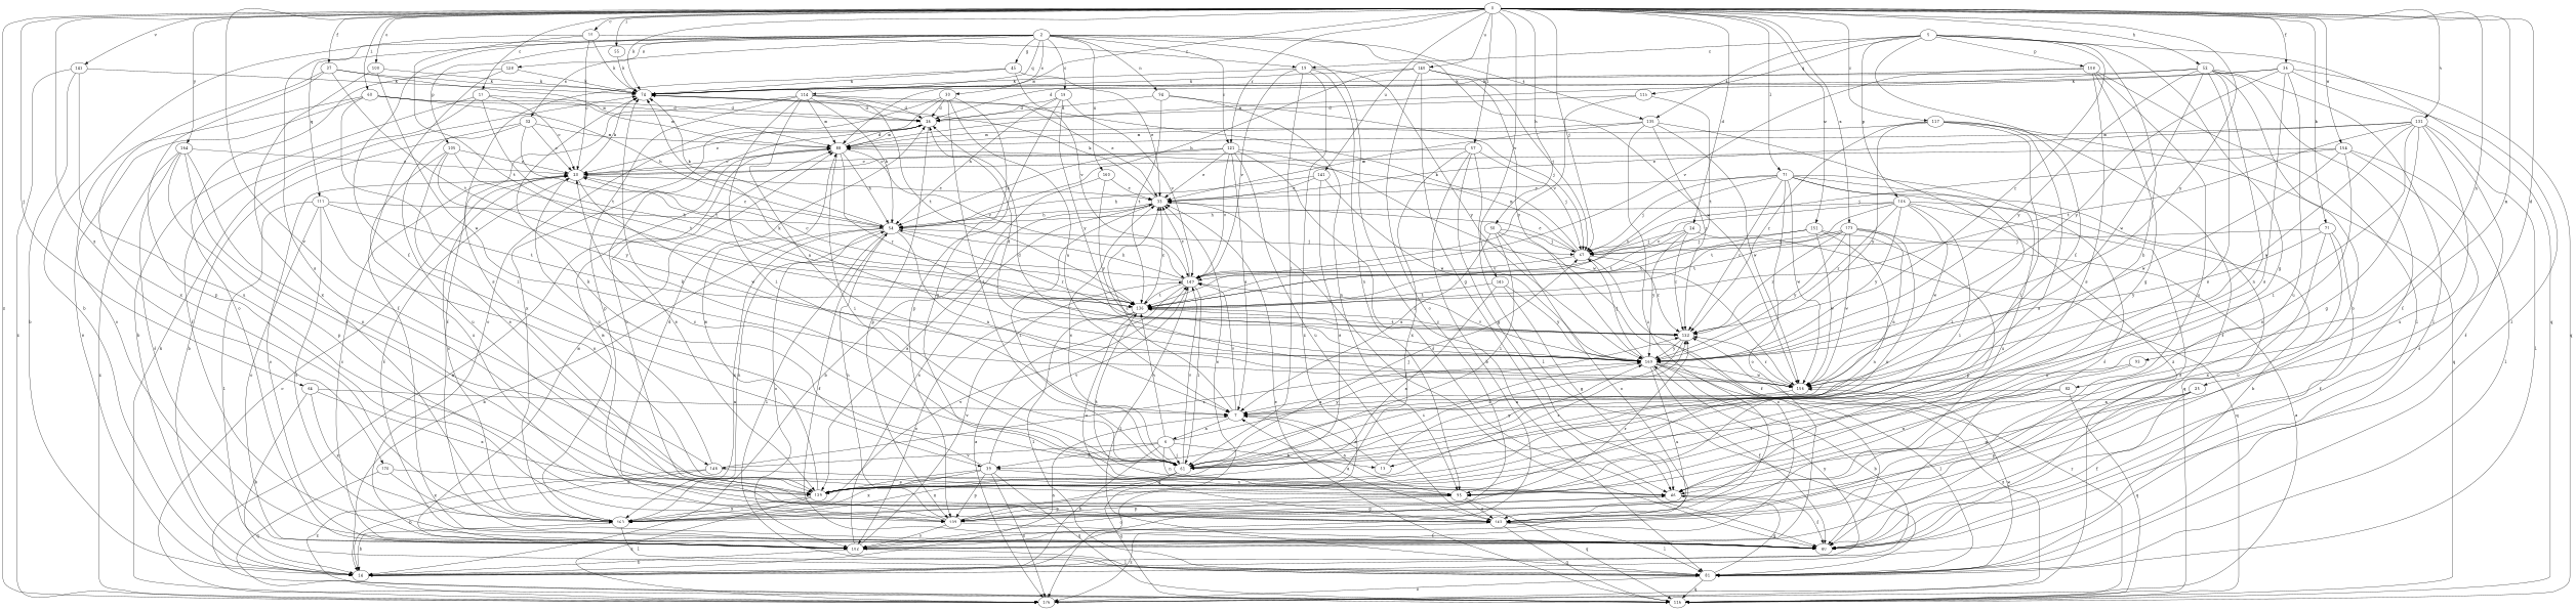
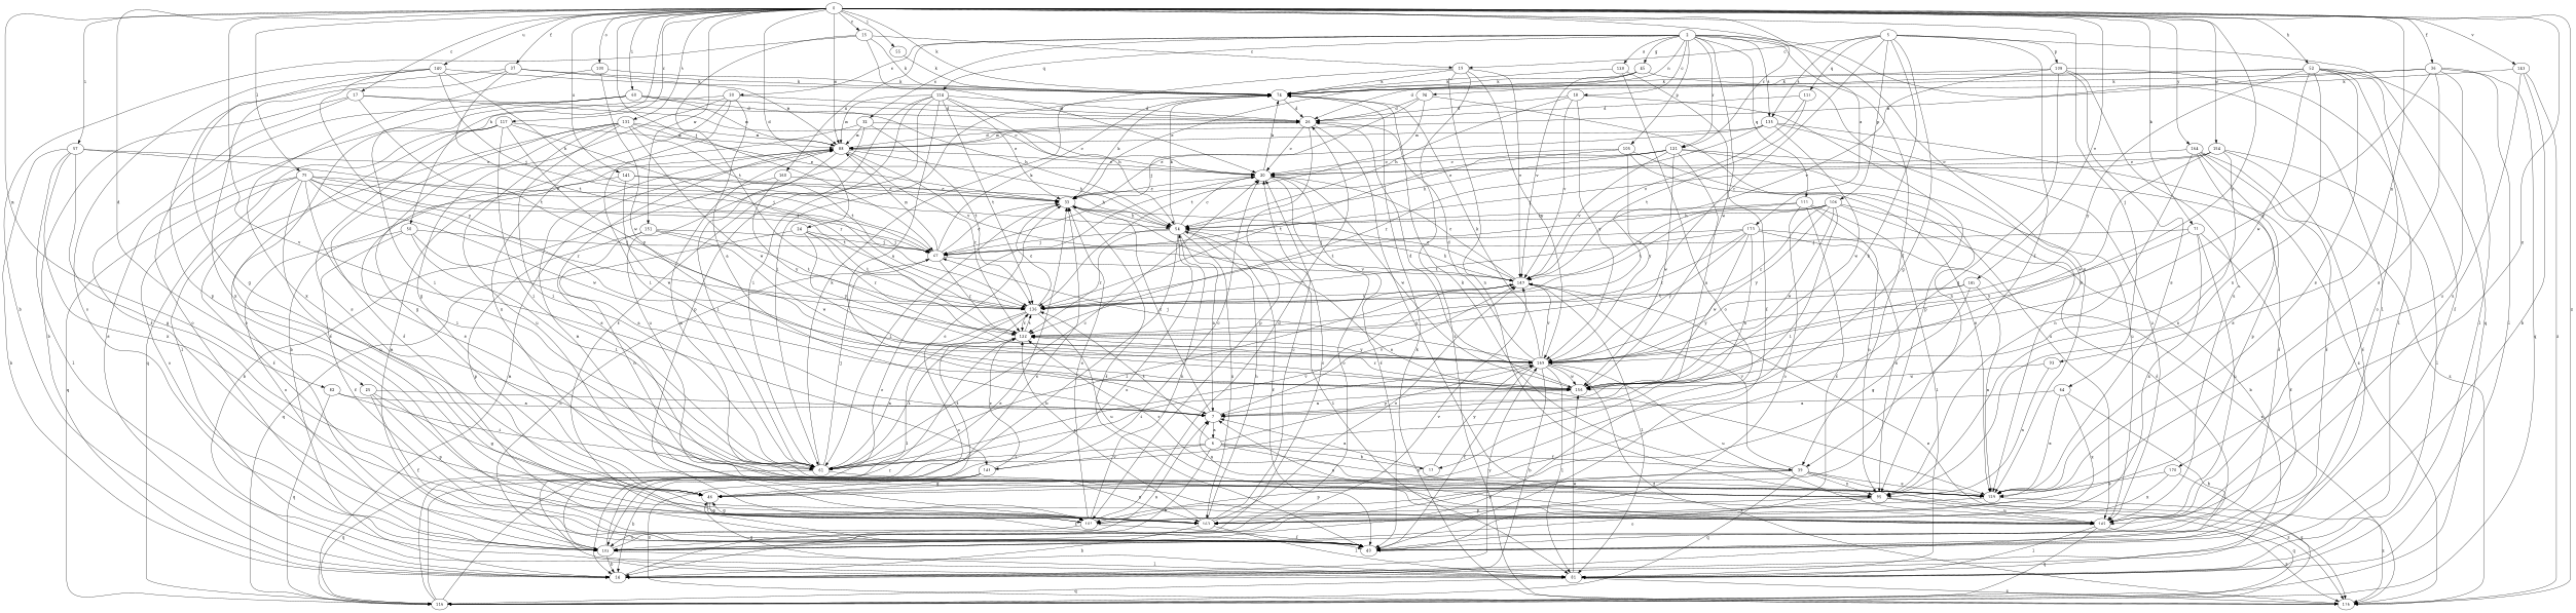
  strict digraph {
    fontname="Courier Prime"
    node [fontname="Courier Prime"]
    edge [fontname="Courier Prime"]
    0
    15
    17
    24
    25
    36
    37
    50
    52
    55
    57
    60
    64
    67
    71
    74
    79
    82
    88
    93
    100
    117
    121
    131
    140
    141
    143
    145
    148
    151
    154
    164
    169
    170
    173
    176
    19
    14
    136
    20
    26
    40
    116
    122
    46
    7
    109
    81
    129
    142
    163
    61
    102
    156
    95
    54
    33
    149
    2
    18
    30
    32
    39
    45
    94
    105
    111
    114
    128
    135
    160
    5
    13
    106
    108
    115
    6
    0 -> 15 [label=c]
    0 -> 17 [label=c]
    0 -> 24 [label=d]
    0 -> 25 [label=d]
    0 -> 36 [label=f]
    0 -> 37 [label=f]
    0 -> 50 [label=h]
    0 -> 52 [label=h]
    0 -> 55 [label=i]
    0 -> 57 [label=i]
    0 -> 60 [label=i]
    0 -> 64 [label=j]
    0 -> 67 [label=j]
    0 -> 71 [label=k]
    0 -> 74 [label=k]
    0 -> 79 [label=l]
    0 -> 82 [label=m]
    0 -> 88 [label=m]
    0 -> 93 [label=n]
    0 -> 100 [label=o]
    0 -> 117 [label=r]
    0 -> 121 [label=r]
    0 -> 131 [label=t]
    0 -> 140 [label=u]
    0 -> 141 [label=u]
    0 -> 143 [label=v]
    0 -> 145 [label=v]
    0 -> 148 [label=v]
    0 -> 151 [label=w]
    0 -> 154 [label=w]
    0 -> 164 [label=y]
    0 -> 169 [label=y]
    0 -> 170 [label=z]
    0 -> 173 [label=z]
    0 -> 176 [label=z]
    15 -> 74 [label=k]
    15 -> 19 [label=c]
    15 -> 14 [label=b]
    15 -> 136 [label=t]
    15 -> 20 [label=c]
    17 -> 14 [label=b]
    17 -> 136 [label=t]
    17 -> 20 [label=c]
    17 -> 26 [label=d]
    17 -> 40 [label=f]
    24 -> 67 [label=j]
    24 -> 169 [label=y]
    24 -> 136 [label=t]
    24 -> 116 [label=q]
    24 -> 122 [label=r]
    25 -> 40 [label=f]
    25 -> 46 [label=g]
    25 -> 7 [label=a]
    25 -> 109 [label=p]
    36 -> 74 [label=k]
    36 -> 88 [label=m]
    36 -> 169 [label=y]
    36 -> 116 [label=q]
    36 -> 81 [label=l]
    36 -> 129 [label=s]
    36 -> 142 [label=u]
    37 -> 74 [label=k]
    37 -> 88 [label=m]
    37 -> 136 [label=t]
    37 -> 109 [label=p]
    37 -> 163 [label=x]
    50 -> 67 [label=j]
    50 -> 40 [label=f]
    50 -> 7 [label=a]
    50 -> 61 [label=i]
    50 -> 102 [label=o]
    52 -> 74 [label=k]
    52 -> 169 [label=y]
    52 -> 26 [label=d]
    52 -> 40 [label=f]
    52 -> 81 [label=l]
    52 -> 129 [label=s]
    52 -> 102 [label=o]
    52 -> 156 [label=w]
    52 -> 95 [label=n]
    55 -> 74 [label=k]
    57 -> 67 [label=j]
    57 -> 14 [label=b]
    57 -> 20 [label=c]
    57 -> 46 [label=g]
    57 -> 81 [label=l]
    57 -> 163 [label=x]
    60 -> 88 [label=m]
    60 -> 14 [label=s]
    60 -> 26 [label=d]
    60 -> 61 [label=i]
    60 -> 102 [label=o]
    60 -> 54 [label=h]
    64 -> 14 [label=b]
    64 -> 7 [label=a]
    64 -> 129 [label=s]
    64 -> 163 [label=x]
    67 -> 74 [label=k]
    67 -> 88 [label=m]
    67 -> 122 [label=r]
    67 -> 102 [label=o]
    67 -> 33 [label=e]
    67 -> 149 [label=v]
    71 -> 67 [label=j]
    71 -> 169 [label=y]
    71 -> 40 [label=f]
    71 -> 142 [label=u]
    71 -> 163 [label=x]
    74 -> 26 [label=d]
    79 -> 67 [label=j]
    79 -> 136 [label=t]
    79 -> 40 [label=f]
    79 -> 116 [label=q]
    79 -> 122 [label=r]
    79 -> 142 [label=u]
    79 -> 61 [label=i]
    79 -> 102 [label=o]
    79 -> 156 [label=w]
    79 -> 33 [label=e]
    82 -> 116 [label=q]
    82 -> 7 [label=a]
    82 -> 61 [label=i]
    88 -> 20 [label=c]
    88 -> 26 [label=d]
    88 -> 122 [label=r]
    88 -> 129 [label=s]
    88 -> 61 [label=i]
    88 -> 54 [label=h]
    88 -> 149 [label=v]
    93 -> 156 [label=w]
    93 -> 95 [label=n]
    100 -> 74 [label=k]
    100 -> 163 [label=x]
    100 -> 156 [label=w]
    117 -> 88 [label=m]
    117 -> 169 [label=y]
    117 -> 40 [label=f]
    117 -> 116 [label=q]
    117 -> 122 [label=r]
    117 -> 129 [label=s]
    117 -> 61 [label=i]
    121 -> 20 [label=c]
    121 -> 40 [label=f]
    121 -> 7 [label=a]
    121 -> 142 [label=u]
    121 -> 156 [label=w]
    121 -> 54 [label=h]
    121 -> 33 [label=e]
    121 -> 149 [label=v]
    131 -> 88 [label=m]
    131 -> 136 [label=t]
    131 -> 40 [label=f]
    131 -> 46 [label=g]
    131 -> 81 [label=l]
    131 -> 142 [label=u]
    131 -> 61 [label=i]
    131 -> 156 [label=w]
    131 -> 33 [label=e]
    140 -> 67 [label=j]
    140 -> 74 [label=k]
    140 -> 169 [label=y]
    140 -> 46 [label=g]
    140 -> 102 [label=o]
    140 -> 54 [label=h]
    141 -> 129 [label=s]
-   141 -> 169 [label=w]
+   141 -> 156 [label=w]
    141 -> 54 [label=h]
    141 -> 33 [label=e]
    143 -> 74 [label=k]
    143 -> 176 [label=z]
    143 -> 14 [label=b]
    143 -> 142 [label=u]
    145 -> 169 [label=y]
    145 -> 136 [label=t]
    145 -> 46 [label=g]
    145 -> 129 [label=s]
    148 -> 176 [label=z]
    148 -> 14 [label=b]
    148 -> 20 [label=c]
    148 -> 122 [label=r]
    148 -> 46 [label=g]
    151 -> 67 [label=j]
    151 -> 136 [label=t]
    151 -> 109 [label=p]
    151 -> 156 [label=w]
    151 -> 95 [label=n]
    154 -> 67 [label=j]
    154 -> 20 [label=c]
    154 -> 40 [label=f]
    154 -> 81 [label=l]
    154 -> 156 [label=w]
    154 -> 95 [label=n]
    164 -> 176 [label=z]
    164 -> 20 [label=c]
    164 -> 40 [label=f]
    164 -> 109 [label=p]
    164 -> 129 [label=s]
    164 -> 95 [label=n]
    169 -> 67 [label=j]
    169 -> 74 [label=k]
    169 -> 176 [label=z]
    169 -> 14 [label=b]
    169 -> 26 [label=d]
    169 -> 40 [label=f]
    169 -> 81 [label=l]
    169 -> 142 [label=u]
    169 -> 61 [label=i]
    169 -> 156 [label=w]
    169 -> 149 [label=v]
    170 -> 116 [label=q]
    170 -> 129 [label=s]
    170 -> 163 [label=x]
    173 -> 67 [label=j]
    173 -> 169 [label=y]
    173 -> 176 [label=z]
    173 -> 136 [label=t]
    173 -> 122 [label=r]
    173 -> 7 [label=a]
    173 -> 156 [label=w]
    173 -> 95 [label=n]
    176 -> 74 [label=k]
    19 -> 74 [label=k]
    19 -> 169 [label=y]
    19 -> 176 [label=z]
    19 -> 61 [label=i]
    19 -> 95 [label=n]
    19 -> 149 [label=v]
    14 -> 169 [label=y]
    14 -> 7 [label=a]
    136 -> 122 [label=r]
    136 -> 81 [label=l]
    136 -> 142 [label=u]
    136 -> 102 [label=o]
    136 -> 33 [label=e]
    20 -> 74 [label=k]
    20 -> 40 [label=f]
    20 -> 102 [label=o]
    20 -> 156 [label=w]
    20 -> 33 [label=e]
    26 -> 88 [label=m]
    26 -> 20 [label=c]
    26 -> 109 [label=p]
    26 -> 142 [label=u]
    116 -> 88 [label=m]
    116 -> 20 [label=c]
    116 -> 122 [label=r]
    116 -> 33 [label=e]
    122 -> 169 [label=y]
    122 -> 136 [label=t]
    122 -> 61 [label=i]
    46 -> 136 [label=t]
    46 -> 40 [label=f]
    46 -> 109 [label=p]
    7 -> 33 [label=e]
    7 -> 149 [label=v]
    7 -> 6 [label=a]
    109 -> 26 [label=d]
    109 -> 40 [label=f]
    109 -> 46 [label=g]
    109 -> 102 [label=o]
    109 -> 54 [label=h]
    109 -> 33 [label=e]
    81 -> 176 [label=z]
    81 -> 116 [label=q]
    81 -> 46 [label=g]
    81 -> 156 [label=w]
    129 -> 88 [label=m]
    129 -> 176 [label=z]
    129 -> 122 [label=r]
    129 -> 163 [label=x]
    142 -> 176 [label=z]
    142 -> 116 [label=q]
    142 -> 7 [label=a]
    142 -> 81 [label=l]
    163 -> 88 [label=m]
    163 -> 14 [label=b]
    163 -> 20 [label=c]
    163 -> 122 [label=r]
    163 -> 81 [label=l]
    163 -> 54 [label=h]
    163 -> 149 [label=v]
    61 -> 67 [label=j]
    61 -> 74 [label=k]
    61 -> 20 [label=c]
    61 -> 116 [label=q]
    61 -> 163 [label=x]
    61 -> 33 [label=e]
    61 -> 149 [label=v]
    102 -> 88 [label=m]
    102 -> 14 [label=b]
    102 -> 20 [label=c]
    102 -> 81 [label=l]
    102 -> 33 [label=e]
    102 -> 149 [label=v]
    156 -> 26 [label=d]
    156 -> 122 [label=r]
    156 -> 7 [label=a]
    95 -> 116 [label=q]
    95 -> 7 [label=a]
    95 -> 109 [label=p]
    95 -> 142 [label=u]
    95 -> 102 [label=o]
    54 -> 67 [label=j]
    54 -> 74 [label=k]
    54 -> 14 [label=b]
    54 -> 20 [label=c]
    54 -> 40 [label=f]
    54 -> 122 [label=r]
    54 -> 7 [label=a]
    54 -> 81 [label=l]
    54 -> 163 [label=x]
    54 -> 102 [label=o]
    33 -> 74 [label=k]
    33 -> 40 [label=f]
    33 -> 129 [label=s]
    33 -> 61 [label=i]
    33 -> 54 [label=h]
    149 -> 176 [label=z]
    149 -> 136 [label=t]
    149 -> 20 [label=c]
    149 -> 81 [label=l]
    149 -> 61 [label=i]
    149 -> 54 [label=h]
    149 -> 33 [label=e]
    2 -> 121 [label=r]
    2 -> 81 [label=l]
    2 -> 129 [label=s]
    2 -> 156 [label=w]
    2 -> 18 [label=c]
    2 -> 30 [label=e]
    2 -> 32 [label=e]
    2 -> 39 [label=f]
    2 -> 45 [label=g]
    2 -> 94 [label=n]
    2 -> 105 [label=p]
    2 -> 111 [label=q]
    2 -> 114 [label=q]
    2 -> 128 [label=s]
    2 -> 135 [label=t]
    2 -> 160 [label=x]
    18 -> 169 [label=y]
    18 -> 26 [label=d]
    18 -> 109 [label=p]
    18 -> 54 [label=h]
    18 -> 149 [label=v]
    30 -> 26 [label=d]
    30 -> 46 [label=g]
    30 -> 7 [label=a]
    30 -> 163 [label=x]
    30 -> 61 [label=i]
    30 -> 102 [label=o]
    32 -> 88 [label=m]
    32 -> 14 [label=b]
    32 -> 136 [label=t]
    32 -> 20 [label=c]
    32 -> 142 [label=u]
    39 -> 74 [label=k]
    39 -> 176 [label=z]
    39 -> 116 [label=q]
    39 -> 109 [label=p]
    39 -> 129 [label=s]
    39 -> 163 [label=x]
    39 -> 95 [label=n]
    39 -> 149 [label=v]
    45 -> 74 [label=k]
    45 -> 129 [label=s]
    45 -> 33 [label=e]
    45 -> 149 [label=v]
    94 -> 67 [label=j]
    94 -> 136 [label=t]
    94 -> 26 [label=d]
    94 -> 95 [label=n]
    105 -> 169 [label=y]
    105 -> 136 [label=t]
    105 -> 20 [label=c]
    105 -> 129 [label=s]
    105 -> 142 [label=u]
    111 -> 136 [label=t]
    111 -> 40 [label=f]
    111 -> 81 [label=l]
    111 -> 102 [label=o]
    111 -> 95 [label=n]
    111 -> 54 [label=h]
    114 -> 88 [label=m]
    114 -> 136 [label=t]
    114 -> 26 [label=d]
    114 -> 40 [label=f]
    114 -> 7 [label=a]
    114 -> 109 [label=p]
    114 -> 61 [label=i]
    114 -> 54 [label=h]
    114 -> 33 [label=e]
    128 -> 74 [label=k]
    128 -> 40 [label=f]
    128 -> 102 [label=o]
    135 -> 88 [label=m]
    135 -> 176 [label=z]
    135 -> 122 [label=r]
    135 -> 142 [label=u]
    135 -> 156 [label=w]
    135 -> 33 [label=e]
    160 -> 169 [label=y]
    160 -> 14 [label=b]
    160 -> 33 [label=e]
    5 -> 19 [label=c]
    5 -> 116 [label=q]
    5 -> 122 [label=r]
    5 -> 46 [label=g]
    5 -> 39 [label=f]
    5 -> 135 [label=t]
    5 -> 13 [label=b]
    5 -> 106 [label=p]
    5 -> 108 [label=p]
    5 -> 115 [label=q]
    13 -> 169 [label=y]
    13 -> 7 [label=a]
    106 -> 169 [label=y]
    106 -> 14 [label=b]
    106 -> 136 [label=t]
    106 -> 40 [label=f]
    106 -> 122 [label=r]
    106 -> 61 [label=i]
    106 -> 156 [label=w]
    106 -> 54 [label=h]
    106 -> 149 [label=v]
    108 -> 74 [label=k]
    108 -> 46 [label=g]
    108 -> 81 [label=l]
    108 -> 129 [label=s]
    108 -> 142 [label=u]
    108 -> 149 [label=v]
    115 -> 136 [label=t]
    115 -> 26 [label=d]
    115 -> 149 [label=v]
    6 -> 148 [label=v]
    6 -> 169 [label=y]
    6 -> 14 [label=b]
    6 -> 136 [label=t]
    6 -> 61 [label=i]
    6 -> 95 [label=n]
    6 -> 39 [label=f]
    6 -> 13 [label=b]
  }
